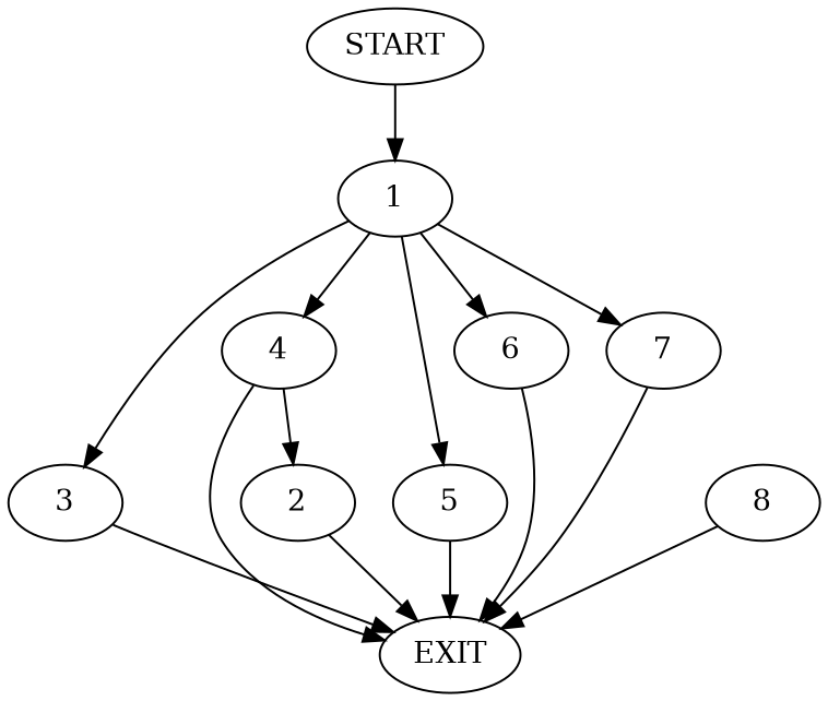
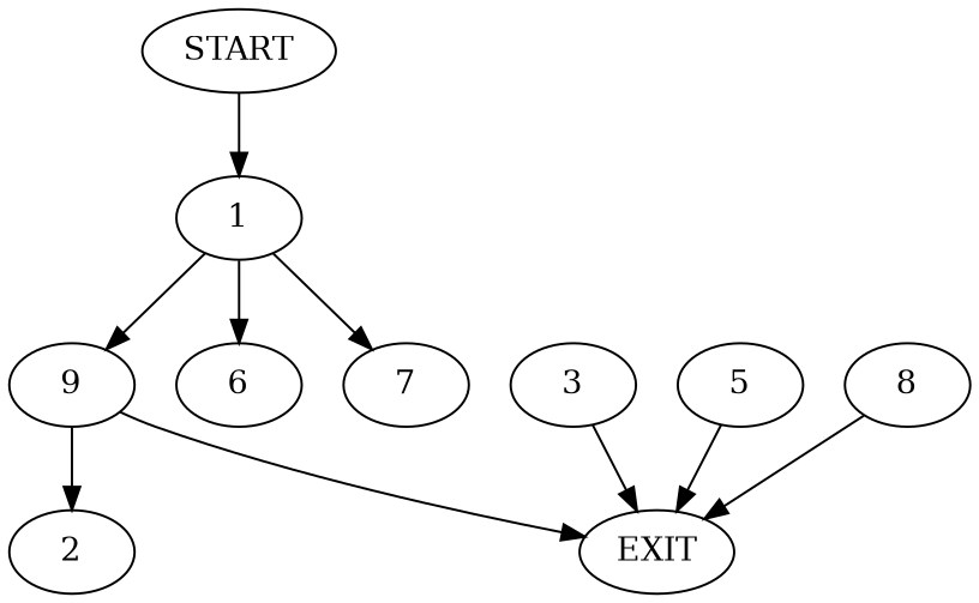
  digraph {
    n1 [label=START]
    1
    3
-   4
+   4 [label=9]
    5
    6
    7
    n8 [label=EXIT]
    2
    8
    n1 -> 1
-   1 -> 3
    1 -> 4
-   1 -> 5
    1 -> 6
    1 -> 7
    3 -> n8
    4 -> n8
    4 -> 2
    5 -> n8
-   6 -> n8
-   7 -> n8
-   2 -> n8
    8 -> n8
  }
